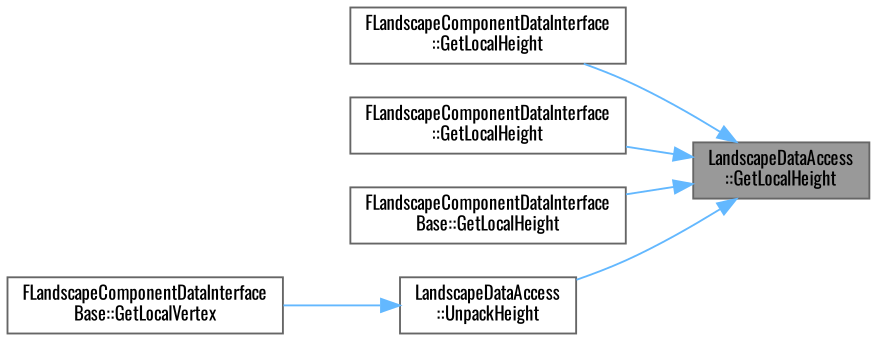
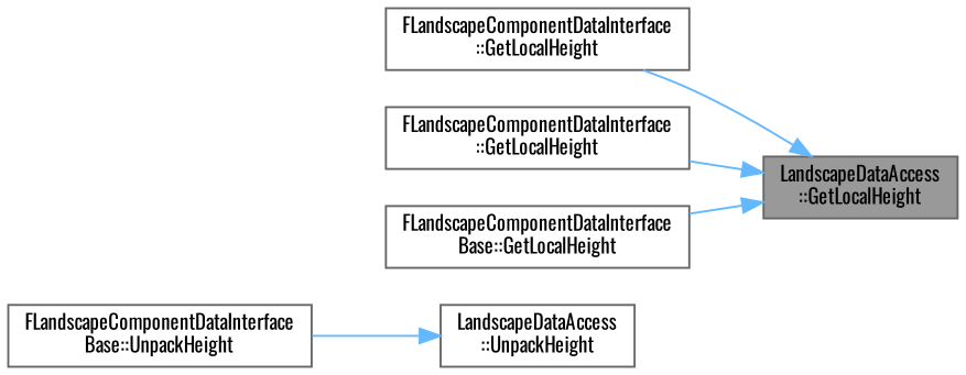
  digraph {
    fontname=Oswald
    rankdir=RL
    node [color=grey40 fillcolor=white fontname=Oswald fontsize=10 shape=box style=filled]
    edge [color=steelblue1 dir=back fontname=Oswald fontsize=10 labelfontname=Helvetica labelfontsize=10 style=solid]
    n1 [color=gray40 fillcolor=grey60 fontcolor=black height=0.2 label="LandscapeDataAccess\l::GetLocalHeight" width=0.4]
    n2 [height=0.2 label="FLandscapeComponentDataInterface\l::GetLocalHeight" width=0.4]
    n3 [height=0.2 label="FLandscapeComponentDataInterface\l::GetLocalHeight" width=0.4]
    n4 [height=0.2 label="FLandscapeComponentDataInterface\lBase::GetLocalHeight" width=0.4]
    n5 [height=0.2 label="LandscapeDataAccess\l::UnpackHeight" width=0.4]
-   n6 [height=0.2 label="FLandscapeComponentDataInterface\lBase::GetLocalVertex" width=0.4]
+   n6 [height=0.2 label="FLandscapeComponentDataInterface\lBase::UnpackHeight" width=0.4]
    n1 -> n2
    n1 -> n3
    n1 -> n4
-   n1 -> n5
    n5 -> n6
  }
